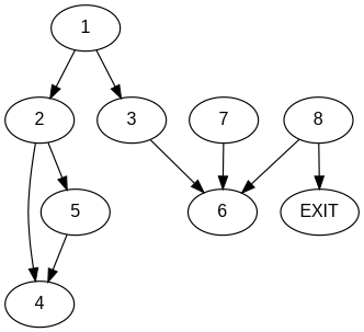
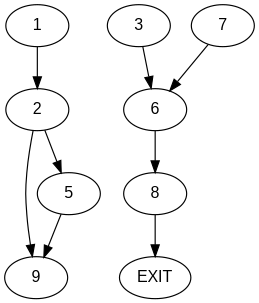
  digraph {
    fontname="Liberation Sans"
    node [fontname="Liberation Sans"]
    edge [fontname="Liberation Sans"]
    1
    2
    3
    n4 [label=EXIT]
-   4
+   4 [label=9]
    5
    6
    8
    7
    1 -> 2
-   1 -> 3
    2 -> 4
    2 -> 5
    3 -> 6
    5 -> 4
-   8 -> 6
+   6 -> 8
    8 -> n4
    7 -> 6
  }
